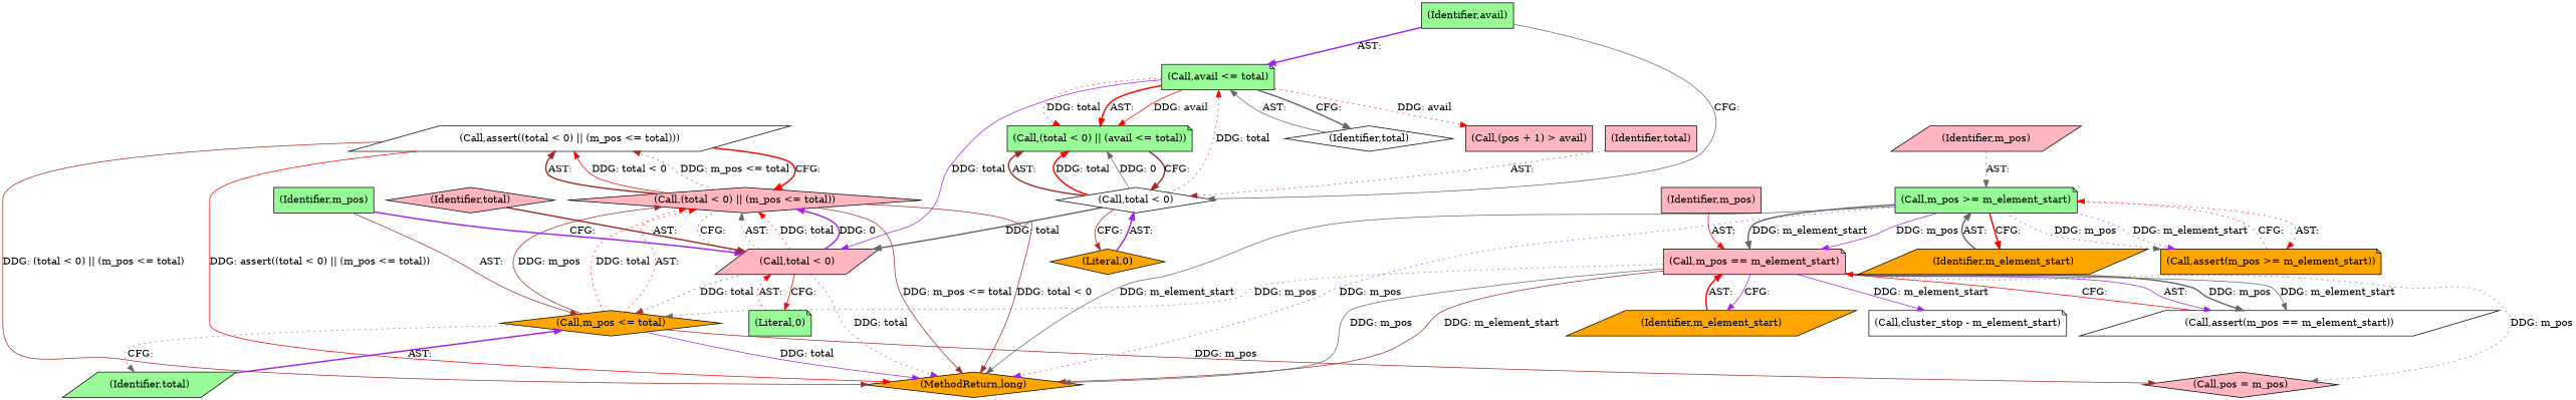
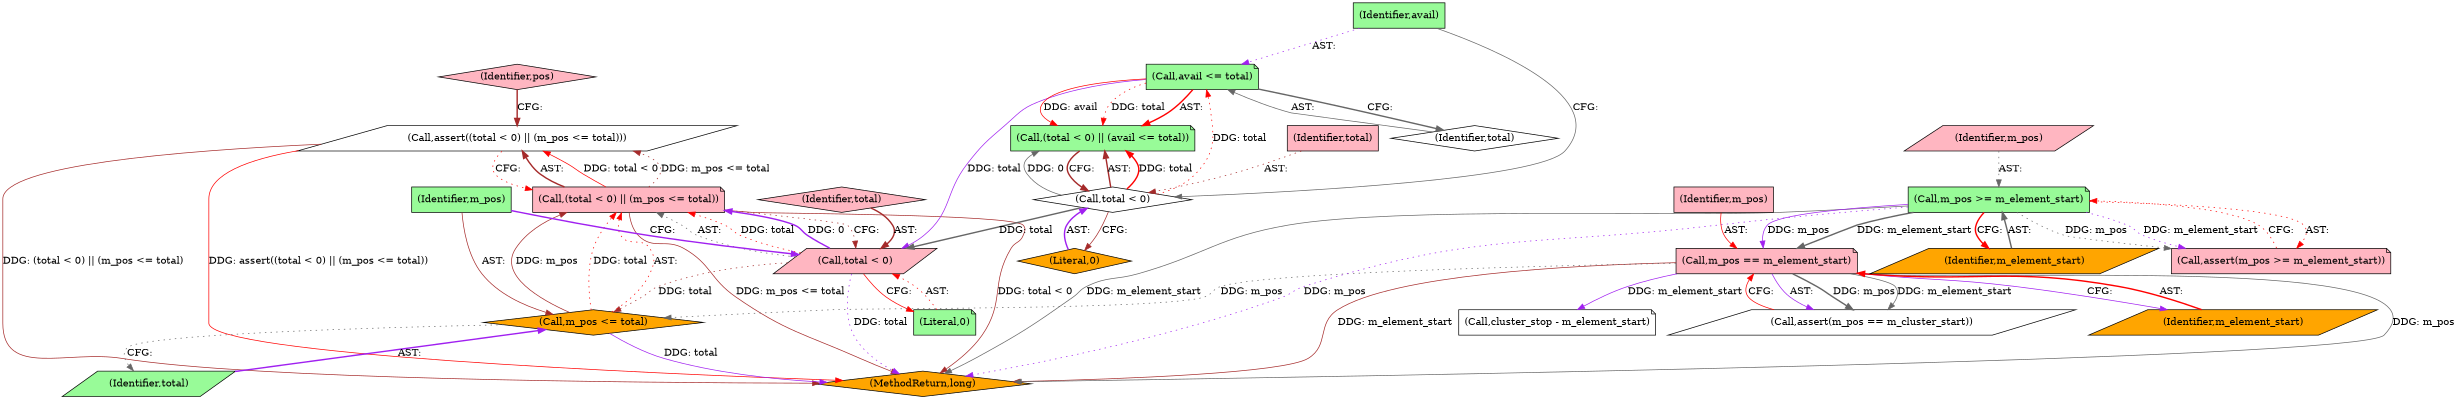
  digraph {
    node [fillcolor=lightpink shape=note style=filled]
    edge [color=red style=solid]
    n1 [fillcolor=white label="(Call,assert((total < 0) || (m_pos <= total)))" shape=parallelogram]
-   n2 [label="(Call,(total < 0) || (m_pos <= total))" shape=diamond]
+   n2 [label="(Call,(total < 0) || (m_pos <= total))"]
    n3 [fillcolor=orange label="(MethodReturn,long)" shape=diamond]
    n4 [label="(Call,total < 0)" shape=parallelogram]
    n5 [fillcolor=orange label="(Call,m_pos <= total)" shape=diamond]
    n6 [fillcolor=palegreen label="(Literal,0)"]
-   n7 [label="(Call,pos = m_pos)" shape=diamond]
    n8 [fillcolor=palegreen label="(Identifier,total)" shape=parallelogram]
    n9 [fillcolor=palegreen label="(Call,avail <= total)"]
    n10 [fillcolor=white label="(Identifier,total)" shape=diamond]
    n11 [fillcolor=palegreen label="(Call,(total < 0) || (avail <= total))"]
-   n12 [label="(Call,(pos + 1) > avail)" shape=box]
    n13 [fillcolor=white label="(Call,total < 0)" shape=diamond]
    n14 [fillcolor=orange label="(Literal,0)" shape=diamond]
    n15 [label="(Call,m_pos == m_element_start)"]
    n16 [fillcolor=orange label="(Identifier,m_element_start)" shape=parallelogram]
    n17 [fillcolor=white label="(Call,cluster_stop - m_element_start)"]
-   n18 [fillcolor=white label="(Call,assert(m_pos == m_element_start))" shape=parallelogram]
+   n18 [fillcolor=white label="(Call,assert(m_pos == m_cluster_start))" shape=parallelogram]
    n19 [fillcolor=palegreen label="(Call,m_pos >= m_element_start)"]
-   n20 [fillcolor=orange label="(Call,assert(m_pos >= m_element_start))"]
+   n20 [label="(Call,assert(m_pos >= m_element_start))"]
    n21 [fillcolor=orange label="(Identifier,m_element_start)" shape=parallelogram]
    n22 [label="(Identifier,total)" shape=box]
+   n23 [label="(Identifier,pos)" shape=diamond]
    n24 [fillcolor=palegreen label="(Identifier,m_pos)" shape=box]
    n25 [label="(Identifier,m_pos)" shape=box]
    n26 [fillcolor=palegreen label="(Identifier,avail)" shape=box]
    n27 [label="(Identifier,m_pos)" shape=parallelogram]
    n28 [label="(Identifier,total)" shape=diamond]
-   n1 -> n2 [label="CFG: " style=bold]
+   n1 -> n2 [label="CFG: " style=dotted]
    n1 -> n3 [color=brown label="DDG: (total < 0) || (m_pos <= total)"]
    n1 -> n3 [label="DDG: assert((total < 0) || (m_pos <= total))"]
    n2 -> n1 [color=brown label="AST: " style=bold]
    n2 -> n1 [label="DDG: total < 0"]
    n2 -> n1 [color=brown label="DDG: m_pos <= total" style=dotted]
    n2 -> n3 [color=brown label="DDG: total < 0"]
    n2 -> n3 [color=brown label="DDG: m_pos <= total"]
    n2 -> n4 [color=brown label="CFG: " style=dotted]
    n4 -> n2 [color=gray40 label="AST: " style=dotted]
    n4 -> n2 [label="DDG: total" style=dotted]
    n4 -> n2 [color=purple label="DDG: 0" style=bold]
    n4 -> n3 [color=purple label="DDG: total" style=dotted]
    n4 -> n5 [color=brown label="DDG: total" style=dotted]
    n4 -> n6 [label="CFG: "]
    n5 -> n2 [label="AST: " style=dotted]
    n5 -> n2 [color=brown label="DDG: m_pos"]
    n5 -> n2 [label="DDG: total" style=dotted]
    n5 -> n3 [color=purple label="DDG: total"]
-   n5 -> n7 [color=brown label="DDG: m_pos"]
    n5 -> n8 [color=gray40 label="CFG: " style=dotted]
    n6 -> n4 [label="AST: " style=dotted]
    n8 -> n5 [color=purple label="AST: " style=bold]
    n9 -> n4 [color=purple label="DDG: total"]
    n9 -> n10 [color=gray40 label="CFG: " style=bold]
    n9 -> n11 [label="AST: " style=bold]
    n9 -> n11 [label="DDG: avail"]
    n9 -> n11 [label="DDG: total" style=dotted]
-   n9 -> n12 [label="DDG: avail" style=dotted]
    n10 -> n9 [color=gray40 label="AST: "]
    n11 -> n13 [color=brown label="CFG: " style=bold]
    n13 -> n4 [color=gray40 label="DDG: total" style=bold]
    n13 -> n9 [label="DDG: total" style=dotted]
    n13 -> n11 [color=brown label="AST: " style=bold]
    n13 -> n11 [label="DDG: total" style=bold]
    n13 -> n11 [color=gray40 label="DDG: 0"]
    n13 -> n14 [color=brown label="CFG: "]
    n14 -> n13 [color=purple label="AST: " style=bold]
    n15 -> n3 [color=brown label="DDG: m_element_start"]
    n15 -> n3 [color=gray40 label="DDG: m_pos"]
    n15 -> n5 [color=gray40 label="DDG: m_pos" style=dotted]
-   n15 -> n7 [color=gray40 label="DDG: m_pos" style=dotted]
    n15 -> n16 [color=purple label="CFG: "]
    n15 -> n17 [color=purple label="DDG: m_element_start"]
    n15 -> n18 [color=purple label="AST: "]
    n15 -> n18 [color=gray40 label="DDG: m_pos" style=bold]
    n15 -> n18 [color=gray40 label="DDG: m_element_start"]
    n16 -> n15 [label="AST: " style=bold]
    n18 -> n15 [label="CFG: "]
    n19 -> n3 [color=gray40 label="DDG: m_element_start"]
    n19 -> n3 [color=purple label="DDG: m_pos" style=dotted]
    n19 -> n15 [color=purple label="DDG: m_pos"]
    n19 -> n15 [color=gray40 label="DDG: m_element_start" style=bold]
    n19 -> n20 [label="AST: " style=dotted]
    n19 -> n20 [color=gray40 label="DDG: m_pos" style=dotted]
    n19 -> n20 [color=purple label="DDG: m_element_start" style=dotted]
    n19 -> n21 [label="CFG: " style=bold]
    n20 -> n19 [label="CFG: " style=dotted]
    n21 -> n19 [color=gray40 label="AST: " style=bold]
    n22 -> n13 [color=brown label="AST: " style=dotted]
+   n23 -> n1 [color=brown label="CFG: " style=bold]
    n24 -> n4 [color=purple label="CFG: " style=bold]
    n24 -> n5 [color=brown label="AST: "]
    n25 -> n15 [label="AST: "]
-   n26 -> n9 [color=purple label="AST: " style=bold]
+   n26 -> n9 [color=purple label="AST: " style=dotted]
    n26 -> n13 [color=gray40 label="CFG: "]
    n27 -> n19 [color=gray40 label="AST: " style=dotted]
    n28 -> n4 [color=brown label="AST: " style=bold]
  }
